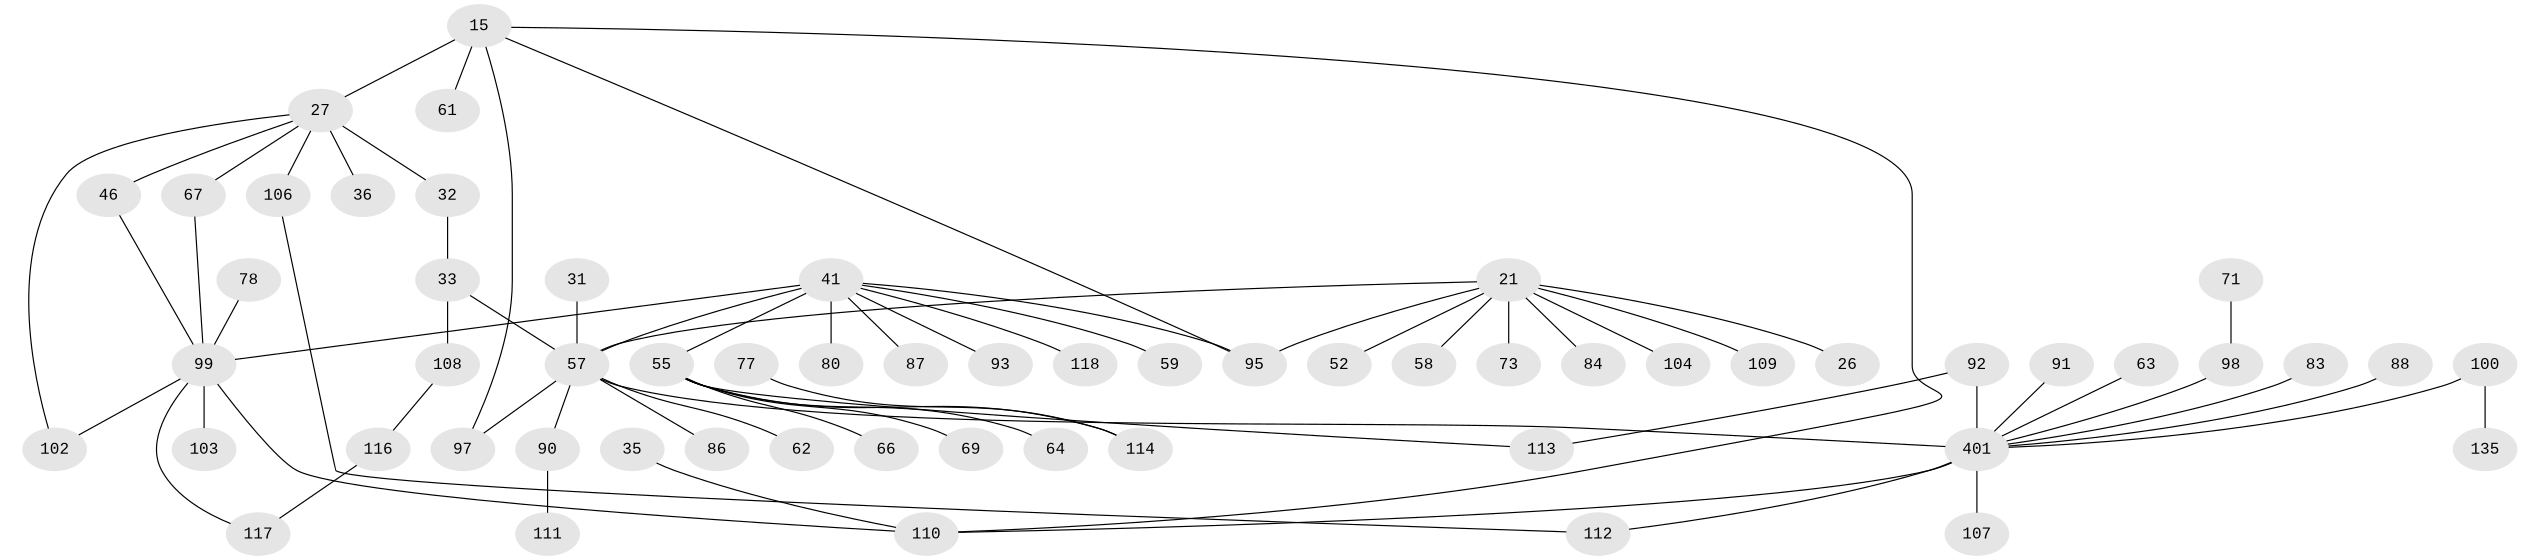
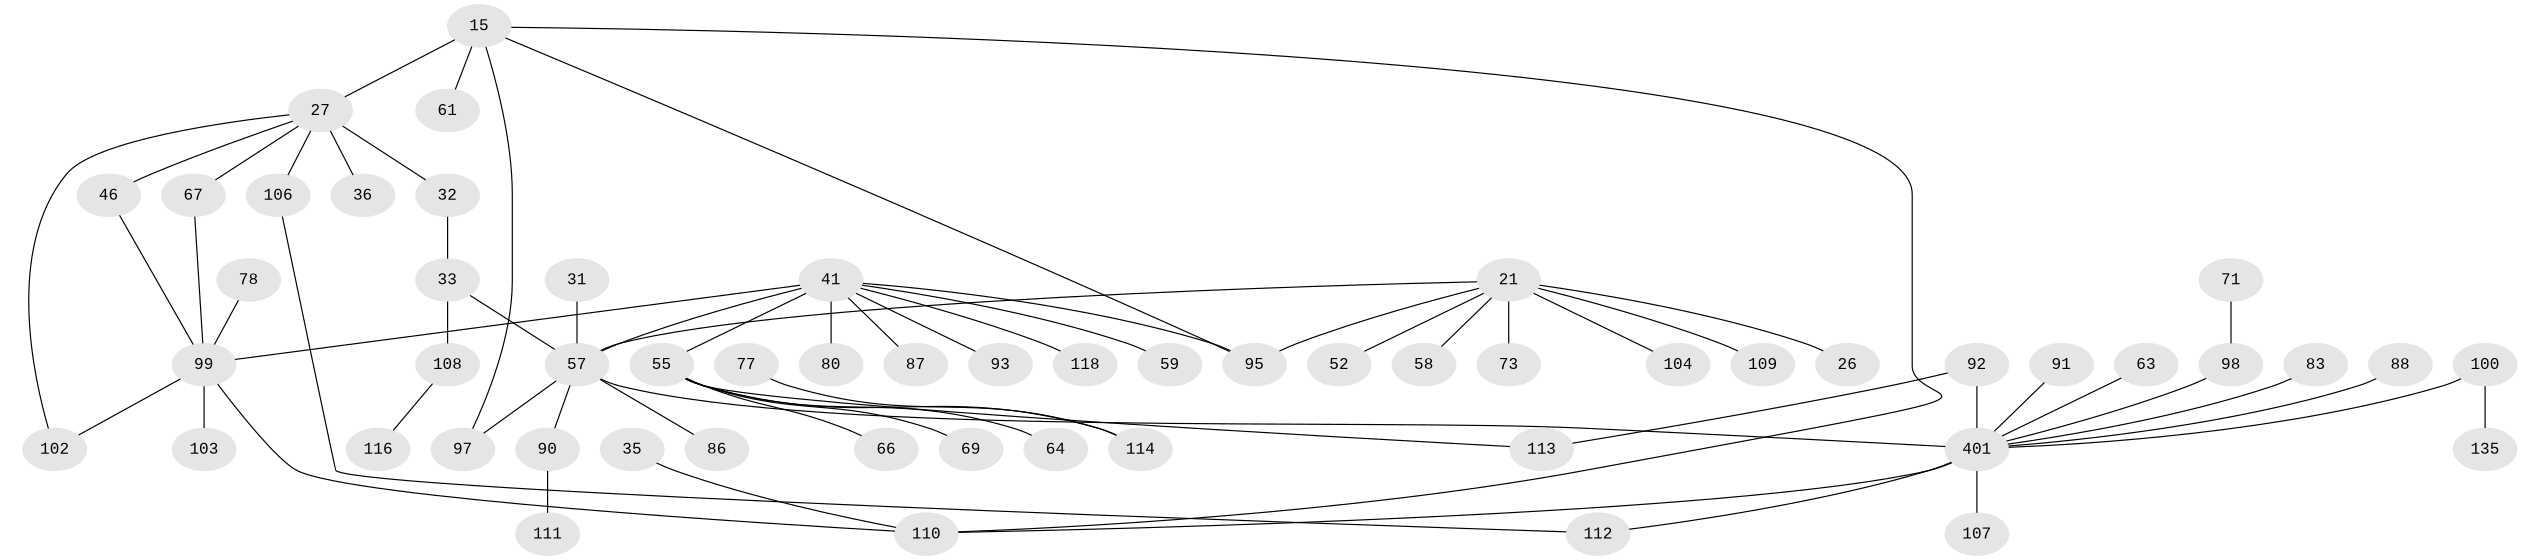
  graph {
    fontname="Liberation Mono"
    node [color=gray90 fontname="Liberation Mono" style=filled]
    edge [fontname="Liberation Mono"]
    15 [super="+11"]
    27
    61
    95 [super="+9"]
    97 [super="+51"]
    110 [super="+64+34+25+49+68"]
    32
    36
    46
    67
    102 [super="+54"]
    106
    21 [super="+6+12"]
    26
    52
    57 [super="+13+39"]
    58
    73
-   84
    104
    109 [super="+105"]
-   62
    86
    90 [super="+82"]
    n25 [label=401 super="+72+75+99+94"]
    33
    n27 [label=99 super="+10+19+65"]
    112 [super="+96"]
    31
    108 [super="+45"]
    116
    41 [super="+3"]
    55 [super="+14"]
    80 [super="+5+37"]
    87
    93
    118
    59
    n39 [label=64]
    66
    69 [super="+30"]
    113
    114 [super="+40"]
    103
-   117
    111
    107
    63 [super="+44"]
    98 [super="+38"]
    71
    77
    78
    83
    n54 [label=35]
    88
    91
    92
    100
    n59 [label=135]
    15 -- 27 [weight=2]
    15 -- 61
    15 -- 95
    15 -- 97
    15 -- 110
    27 -- 32
    27 -- 36
    27 -- 46
    27 -- 67
    27 -- 102
    27 -- 106
    32 -- 33
    46 -- n27
    67 -- n27
    106 -- 112
    21 -- 95
    21 -- 26
    21 -- 52
    21 -- 57 [weight=2]
    21 -- 58
    21 -- 73
-   21 -- 84
    21 -- 104
    21 -- 109 [weight=2]
    57 -- 97
-   57 -- 62
    57 -- 86
    57 -- 90
    57 -- n25 [weight=5]
    90 -- 111
    n25 -- 110
    n25 -- 112
    n25 -- 107
    33 -- 57
    33 -- 108 [weight=2]
    n27 -- 110
    n27 -- 102
    n27 -- 103
-   n27 -- 117
    31 -- 57
    108 -- 116
-   116 -- 117
    41 -- 95
    41 -- 57
    41 -- n27 [weight=2]
    41 -- 55 [weight=2]
    41 -- 80
    41 -- 87
    41 -- 93
    41 -- 118
    41 -- 59
    55 -- n39
    55 -- 66
    55 -- 69
    55 -- 113
    55 -- 114
    63 -- n25
    98 -- n25
    71 -- 98
    77 -- 114
    78 -- n27
    83 -- n25
    n54 -- 110
    88 -- n25
    91 -- n25
    92 -- n25
    92 -- 113
    100 -- n25
    100 -- n59
  }
